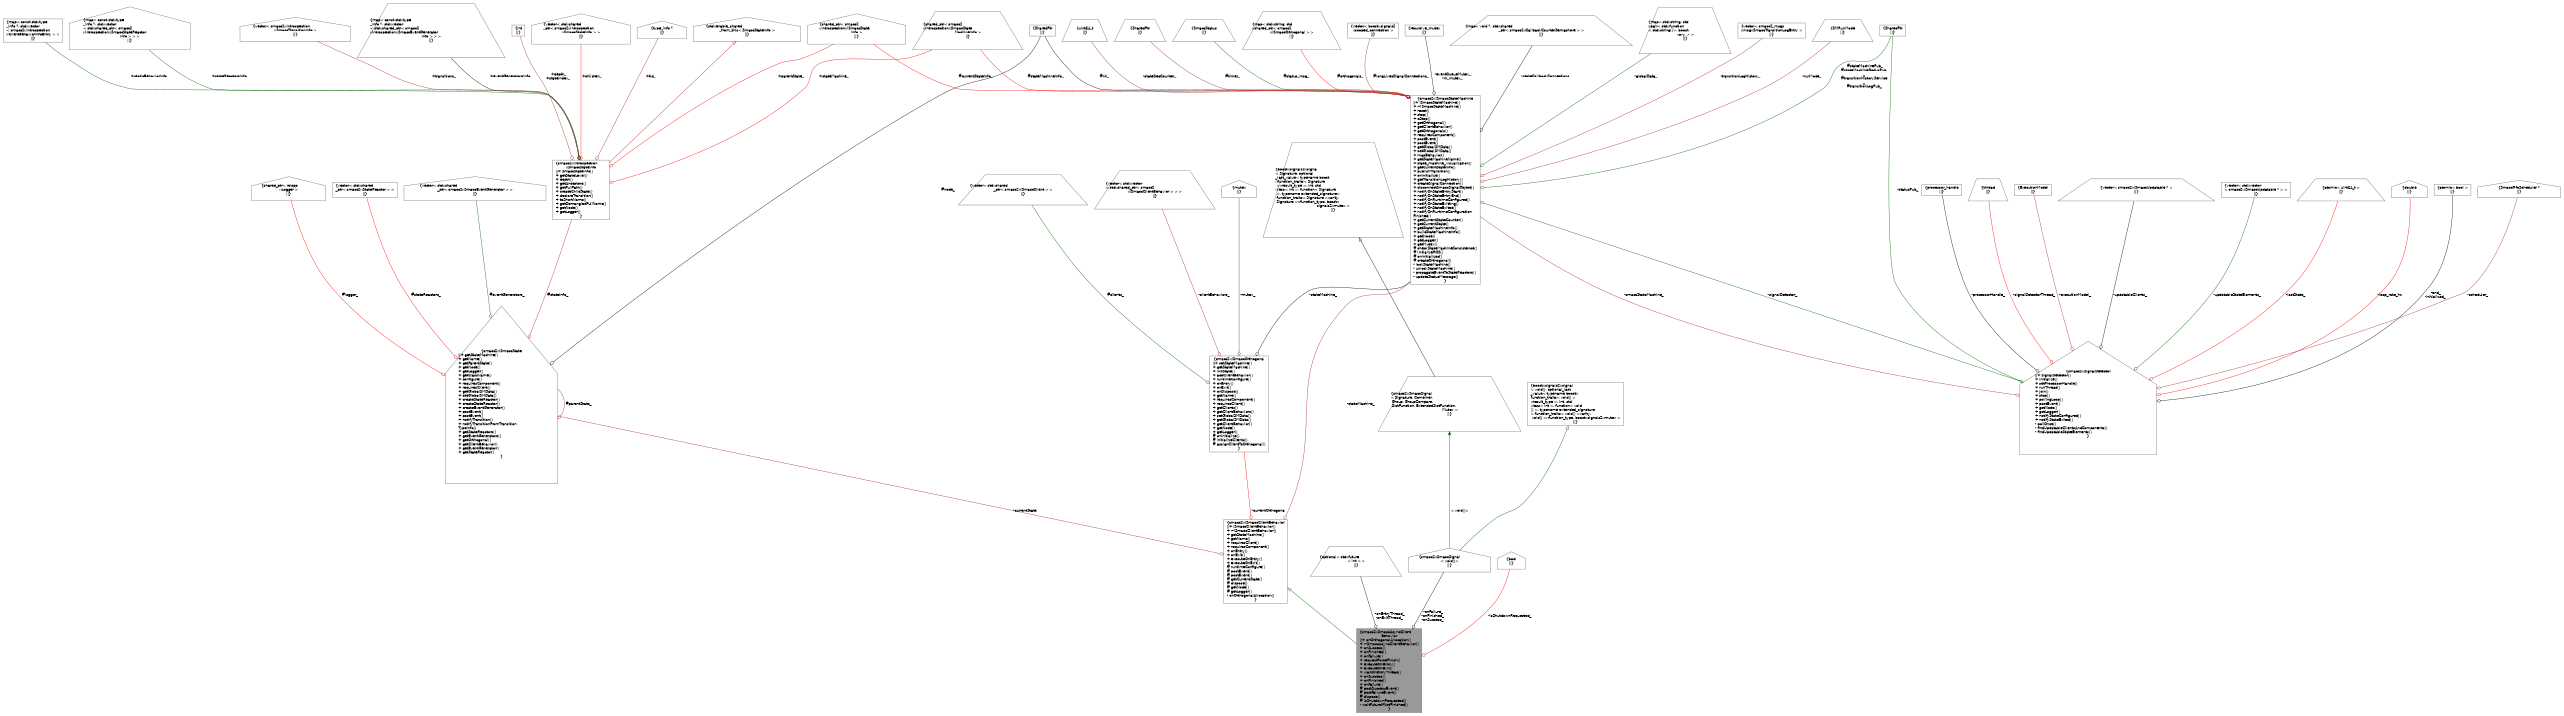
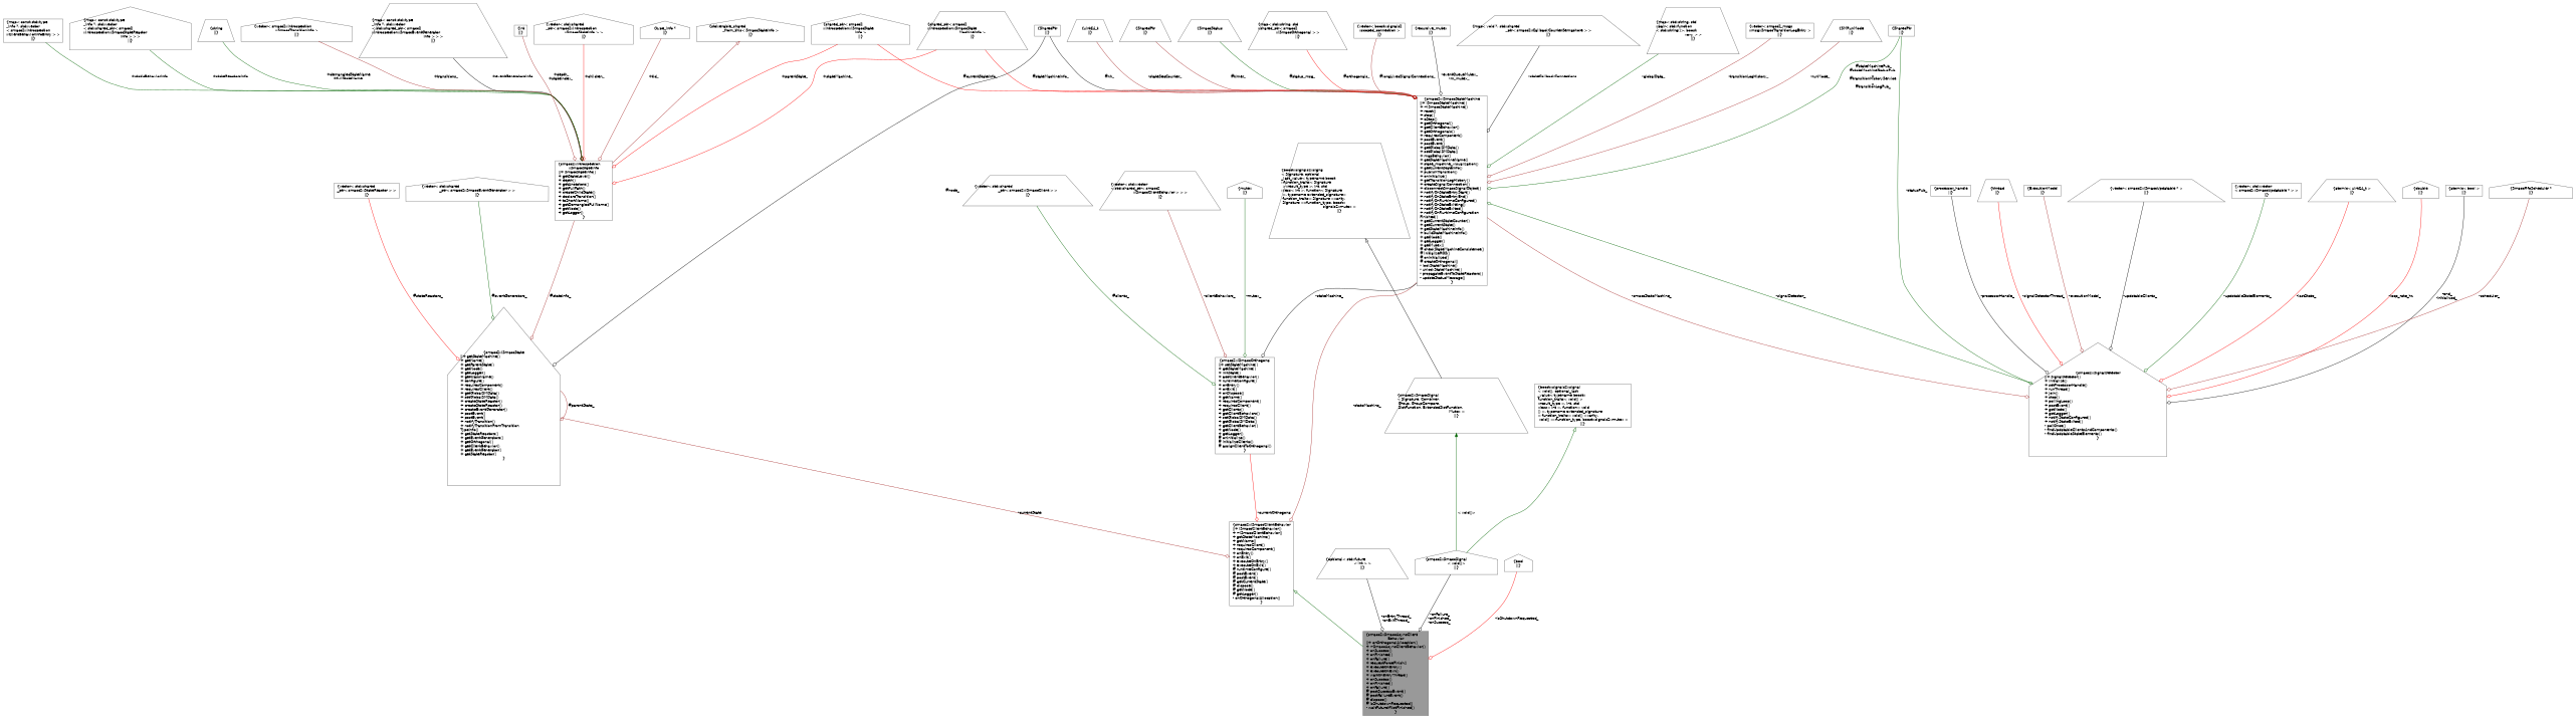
  digraph {
    node [color=gray40 fillcolor=white fontname=Helvetica fontsize=10 shape=box style=filled]
    edge [color=brown fontname=Helvetica fontsize=10 labelfontname=Helvetica labelfontsize=10 style=solid arrowhead=odiamond]
    n1 [fillcolor=grey60 fontcolor=black height=0.2 label="{smacc2::SmaccAsyncClient\lBehavior\n||+ onOrthogonalAllocation()\l+ ~SmaccAsyncClientBehavior()\l+ onSuccess()\l+ onFinished()\l+ onFailure()\l+ requestForceFinish()\l+ executeOnEntry()\l+ executeOnExit()\l+ waitOnEntryThread()\l+ onSuccess()\l+ onFinished()\l+ onFailure()\l# postSuccessEvent()\l# postFailureEvent()\l# dispose()\l# isShutdownRequested()\l- waitFutureIfNotFinished()\l}" width=0.4]
    n2 [height=0.2 label="{smacc2::ISmaccClientBehavior\n||+ ISmaccClientBehavior()\l+ ~ISmaccClientBehavior()\l+ getStateMachine()\l+ getName()\l+ requiresClient()\l+ requiresComponent()\l+ onEntry()\l+ onExit()\l+ executeOnEntry()\l+ executeOnExit()\l# runtimeConfigure()\l# postEvent()\l# postEvent()\l# getCurrentState()\l# dispose()\l# getNode()\l# getLogger()\l- onOrthogonalAllocation()\l}" width=0.4]
    n3 [height=0.2 label="{smacc2::ISmaccStateMachine\n||+ ISmaccStateMachine()\l+ ~ISmaccStateMachine()\l+ reset()\l+ stop()\l+ eStop()\l+ getOrthogonal()\l+ getClientBehavior()\l+ getOrthogonals()\l+ requiresComponent()\l+ postEvent()\l+ postEvent()\l+ getGlobalSMData()\l+ setGlobalSMData()\l+ mapBehavior()\l+ getStateMachineName()\l+ state_machine_visualization()\l+ getCurrentStateInfo()\l+ publishTransition()\l+ onInitialize()\l+ getTransitionLogHistory()\l+ createSignalConnection()\l+ disconnectSmaccSignalObject()\l+ notifyOnStateEntryStart()\l+ notifyOnStateEntryEnd()\l+ notifyOnRuntimeConfigured()\l+ notifyOnStateExitting()\l+ notifyOnStateExited()\l+ notifyOnRuntimeConfiguration\lFinished()\l+ getCurrentStateCounter()\l+ getCurrentState()\l+ getStateMachineInfo()\l+ buildStateMachineInfo()\l+ getNode()\l+ getLogger()\l+ getMutex()\l# checkStateMachineConsistence()\l# initializeROS()\l# onInitialized()\l# createOrthogonal()\l- lockStateMachine()\l- unlockStateMachine()\l- propagateEventToStateReactors()\l- updateStatusMessage()\l}" width=0.4]
    n4 [height=0.2 label="{smacc2::SignalDetector\n||+ SignalDetector()\l+ initialize()\l+ setProcessorHandle()\l+ runThread()\l+ join()\l+ stop()\l+ pollingLoop()\l+ postEvent()\l+ getNode()\l+ getLogger()\l+ notifyStateConfigured()\l+ notifyStateExited()\l- pollOnce()\l- findUpdatableClientsAndComponents()\l- findUpdatableStateElements()\l}" shape=house width=0.4]
    n5 [height=0.2 label="{smacc2::ISmaccOrthogonal\n||+ setStateMachine()\l+ getStateMachine()\l+ initState()\l+ addClientBehavior()\l+ runtimeConfigure()\l+ onEntry()\l+ onExit()\l+ onDispose()\l+ getName()\l+ requiresComponent()\l+ requiresClient()\l+ getClients()\l+ getClientBehaviors()\l+ setGlobalSMData()\l+ getGlobalSMData()\l+ getClientBehavior()\l+ getNode()\l+ getLogger()\l# onInitialize()\l# initializeClients()\l# assignClientToOrthogonal()\l}" width=0.4]
    n6 [height=0.2 label="{SharedPtr\n||}" width=0.4]
    n7 [height=0.2 label="{smacc2::ISmaccState\n||+ getStateMachine()\l+ getName()\l+ getParentState()\l+ getNode()\l+ getLogger()\l+ getClassName()\l+ configure()\l+ requiresComponent()\l+ requiresClient()\l+ getGlobalSMData()\l+ setGlobalSMData()\l+ createStateReactor()\l+ createStateReactor()\l+ createEventGenerator()\l+ postEvent()\l+ postEvent()\l+ notifyTransition()\l+ notifyTransitionFromTransition\lTypeInfo()\l+ getStateReactors()\l+ getEventGenerators()\l+ getOrthogonal()\l+ getClientBehavior()\l+ getEventGenerator()\l+ getStateReactor()\l}" shape=house width=0.4]
    n8 [height=0.2 label="{SharedPtr\n||}" shape=trapezium width=0.4]
    n9 [height=0.2 label="{SharedPtr\n||}" width=0.4]
    n10 [height=0.2 label="{shared_ptr\< smacc2\l::introspection::ISmaccState\lInfo \>\n||}" shape=house width=0.4]
    n11 [height=0.2 label="{smacc2::introspection\l::SmaccStateInfo\n||+ SmaccStateInfo()\l+ getStateLevel()\l+ depth()\l+ getAncestors()\l+ getFullPath()\l+ createChildState()\l+ declareTransition()\l+ toShortName()\l+ getDemangledFullName()\l+ getNode()\l+ getLogger()\l}" width=0.4]
    n12 [height=0.2 label="{SmaccStatus\n||}" shape=trapezium width=0.4]
    n13 [height=0.2 label="{map\< std::string, std\l::shared_ptr\< smacc2\l::ISmaccOrthogonal \> \>\n||}" shape=trapezium width=0.4]
    n14 [height=0.2 label="{vector\< boost::signals2\l::scoped_connection \>\n||}" width=0.4]
    n15 [height=0.2 label="{shared_ptr\< smacc2\l::introspection::SmaccState\lMachineInfo \>\n||}" shape=trapezium width=0.4]
    n16 [height=0.2 label="{recursive_mutex\n||}" width=0.4]
    n17 [height=0.2 label="{map\< void *, std::shared\l_ptr\< smacc2::CallbackCounterSemaphore \> \>\n||}" shape=trapezium width=0.4]
    n18 [height=0.2 label="{map\< std::string, std\l::pair\< std::function\l\< std::string()\>, boost\l::any \> \>\n||}" shape=trapezium width=0.4]
    n19 [height=0.2 label="{vector\< smacc2_msgs\l::msg::SmaccTransitionLogEntry \>\n||}" width=0.4]
    n20 [height=0.2 label="{SMRunMode\n||}" shape=trapezium width=0.4]
    n21 [height=0.2 label="{vector\< smacc2::ISmaccUpdatable * \>\n||}" shape=trapezium width=0.4]
    n22 [height=0.2 label="{vector\< std::vector\l\< smacc2::ISmaccUpdatable * \> \>\n||}" width=0.4]
    n23 [height=0.2 label="{atomic\< uint64_t \>\n||}" shape=trapezium width=0.4]
    n24 [height=0.2 label="{double\n||}" shape=house width=0.4]
    n25 [height=0.2 label="{atomic\< bool \>\n||}" width=0.4]
    n26 [height=0.2 label="{SmaccFifoScheduler *\n||}" shape=house width=0.4]
    n27 [height=0.2 label="{processor_handle\n||}" width=0.4]
    n28 [height=0.2 label="{thread\n||}" shape=trapezium width=0.4]
    n29 [height=0.2 label="{ExecutionModel\n||}" width=0.4]
    n30 [height=0.2 label="{uint64_t\n||}" shape=trapezium width=0.4]
-   n31 [height=0.2 label="{shared_ptr\< rclcpp\l::Logger \>\n||}" shape=house width=0.4]
    n32 [height=0.2 label="{vector\< std::shared\l_ptr\< smacc2::StateReactor \> \>\n||}" width=0.4]
    n33 [height=0.2 label="{vector\< std::shared\l_ptr\< smacc2::SmaccEventGenerator \> \>\n||}" shape=house width=0.4]
    n34 [height=0.2 label="{std::enable_shared\l_from_this\< SmaccStateInfo \>\n||}" shape=house width=0.4]
    n35 [height=0.2 label="{map\< const std::type\l_info *, std::vector\l\< smacc2::introspection\l::ClientBehaviorInfoEntry \> \>\n||}" width=0.4]
    n36 [height=0.2 label="{map\< const std::type\l_info *, std::vector\l\< std::shared_ptr\< smacc2\l::introspection::SmaccStateReactor\lInfo \> \> \>\n||}" shape=house width=0.4]
    n37 [height=0.2 label="{map\< const std::type\l_info *, std::vector\l\< std::shared_ptr\< smacc2\l::introspection::SmaccEventGenerator\lInfo \> \> \>\n||}" shape=trapezium width=0.4]
    n38 [height=0.2 label="{int\n||}" width=0.4]
+   n39 [height=0.2 label="{string\n||}" shape=trapezium width=0.4]
    n40 [height=0.2 label="{vector\< smacc2::introspection\l::SmaccTransitionInfo \>\n||}" shape=house width=0.4]
    n41 [height=0.2 label="{vector\< std::shared\l_ptr\< smacc2::introspection\l::SmaccStateInfo \> \>\n||}" shape=house width=0.4]
    n42 [height=0.2 label="{type_info *\n||}" shape=house width=0.4]
    n43 [height=0.2 label="{vector\< std::shared\l_ptr\< smacc2::ISmaccClient \> \>\n||}" shape=trapezium width=0.4]
    n44 [height=0.2 label="{vector\< std::vector\l\< std::shared_ptr\< smacc2\l::ISmaccClientBehavior \> \> \>\n||}" shape=trapezium width=0.4]
    n45 [height=0.2 label="{mutex\n||}" shape=house width=0.4]
    n46 [height=0.2 label="{optional\< std::future\l\< int \> \>\n||}" shape=trapezium width=0.4]
    n47 [height=0.2 label="{smacc2::SmaccSignal\l\< void()\>\n||}" shape=house width=0.4]
    n48 [height=0.2 label="{boost::signals2::signal\l\< void(), optional_last\l_value\< typename boost::\lfunction_traits\< void() \>\l::result_type \>, int, std\l::less\< int \>, function\< void\l() \>, typename extended_signature\l\< function_traits\< void() \>::arity,\l void() \>::function_type, boost::signals2::mutex \>\n||}" width=0.4]
    n49 [height=0.2 label="{smacc2::SmaccSignal\l\< Signature, Combiner,\l Group, GroupCompare,\l SlotFunction, ExtendedSlotFunction,\l Mutex \>\n||}" shape=trapezium width=0.4]
    n50 [height=0.2 label="{boost::signals2::signal\l\< Signature, optional\l_last_value\< typename boost\l::function_traits\< Signature\l \>::result_type \>, int, std\l::less\< int \>, function\< Signature\l \>, typename extended_signature\<\l function_traits\< Signature \>::arity,\l Signature \>::function_type, boost::\lsignals2::mutex \>\n||}" shape=trapezium width=0.4]
    n51 [height=0.2 label="{bool\n||}" shape=house width=0.4]
    n2 -> n1 [arrowtail=onormal color=darkgreen dir=back arrowhead=""]
    n3 -> n2 [label=" -stateMachine_"]
    n3 -> n4 [label=" -smaccStateMachine_"]
    n3 -> n5 [color=black label=" -stateMachine_"]
    n4 -> n3 [color=darkgreen label=" -signalDetector_"]
    n5 -> n2 [color=red label=" -currentOrthogonal"]
    n6 -> n3 [color=black label=" #nh_"]
    n6 -> n7 [color=black label=" #node_"]
    n7 -> n2 [label=" -currentState"]
    n7 -> n7 [label=" #parentState_"]
    n8 -> n3 [label=" #timer_"]
    n9 -> n3 [color=darkgreen label=" #stateMachinePub_\n#stateMachineStatusPub\l_\n#transitionHistoryService\l_\n#transitionLogPub_"]
    n9 -> n4 [color=darkgreen label=" -statusPub_"]
    n10 -> n3 [color=red label=" #currentStateInfo_"]
    n10 -> n11 [color=red label=" +parentState_"]
    n11 -> n7 [label=" #stateInfo_"]
    n12 -> n3 [color=darkgreen label=" #status_msg_"]
    n13 -> n3 [color=red label=" #orthogonals_"]
    n14 -> n3 [label=" #longLivedSignalConnections_"]
    n15 -> n3 [color=red label=" #stateMachineInfo_"]
    n15 -> n11 [color=red label=" +stateMachine_"]
    n16 -> n3 [color=black label=" -eventQueueMutex_\n-m_mutex_"]
    n17 -> n3 [color=black label=" -stateCallbackConnections"]
    n18 -> n3 [color=darkgreen label=" -globalData_"]
    n19 -> n3 [label=" -transitionLogHistory_"]
    n20 -> n3 [label=" -runMode_"]
    n21 -> n4 [color=black label=" -updatableClients_"]
    n22 -> n4 [color=darkgreen label=" -updatableStateElements_"]
    n23 -> n4 [color=red label=" -lastState_"]
    n24 -> n4 [color=red label=" -loop_rate_hz"]
    n25 -> n4 [color=black label=" -end_\n-initialized_"]
    n26 -> n4 [label=" -scheduler_"]
    n27 -> n4 [color=black label=" -processorHandle_"]
    n28 -> n4 [color=red label=" -signalDetectorThread_"]
    n29 -> n4 [label=" -executionModel_"]
    n30 -> n3 [label=" -stateSeqCounter_"]
-   n31 -> n7 [color=red label=" #logger_"]
    n32 -> n7 [color=red label=" #stateReactors_"]
    n33 -> n7 [color=darkgreen label=" #eventGenerators_"]
    n34 -> n11 [arrowtail=onormal dir=back arrowhead=""]
    n35 -> n11 [color=darkgreen label=" +staticBehaviorInfo"]
    n36 -> n11 [color=darkgreen label=" +stateReactorsInfo"]
    n37 -> n11 [color=black label=" +eventGeneratorsInfo"]
    n38 -> n11 [label=" +depth_\n+stateIndex_"]
+   n39 -> n11 [color=darkgreen label=" +demangledStateName\n+fullStateName"]
    n40 -> n11 [label=" +transitions_"]
    n41 -> n11 [color=red label=" +children_"]
    n42 -> n11 [label=" +tid_"]
    n43 -> n5 [color=darkgreen label=" #clients_"]
    n44 -> n5 [label=" -clientBehaviors_"]
    n45 -> n5 [color=darkgreen label=" -mutex_"]
    n46 -> n1 [color=black label=" -onEntryThread_\n-onExitThread_"]
    n47 -> n1 [color=black label=" -onFailure_\n-onFinished_\n-onSuccess_"]
    n48 -> n47 [arrowtail=onormal color=darkgreen dir=back arrowhead=""]
    n49 -> n47 [color=darkgreen dir=back label=" \< void()\>" arrowhead=""]
    n50 -> n49 [arrowtail=onormal color=black dir=back arrowhead=""]
    n51 -> n1 [color=red label=" -isShutdownRequested_"]
  }
